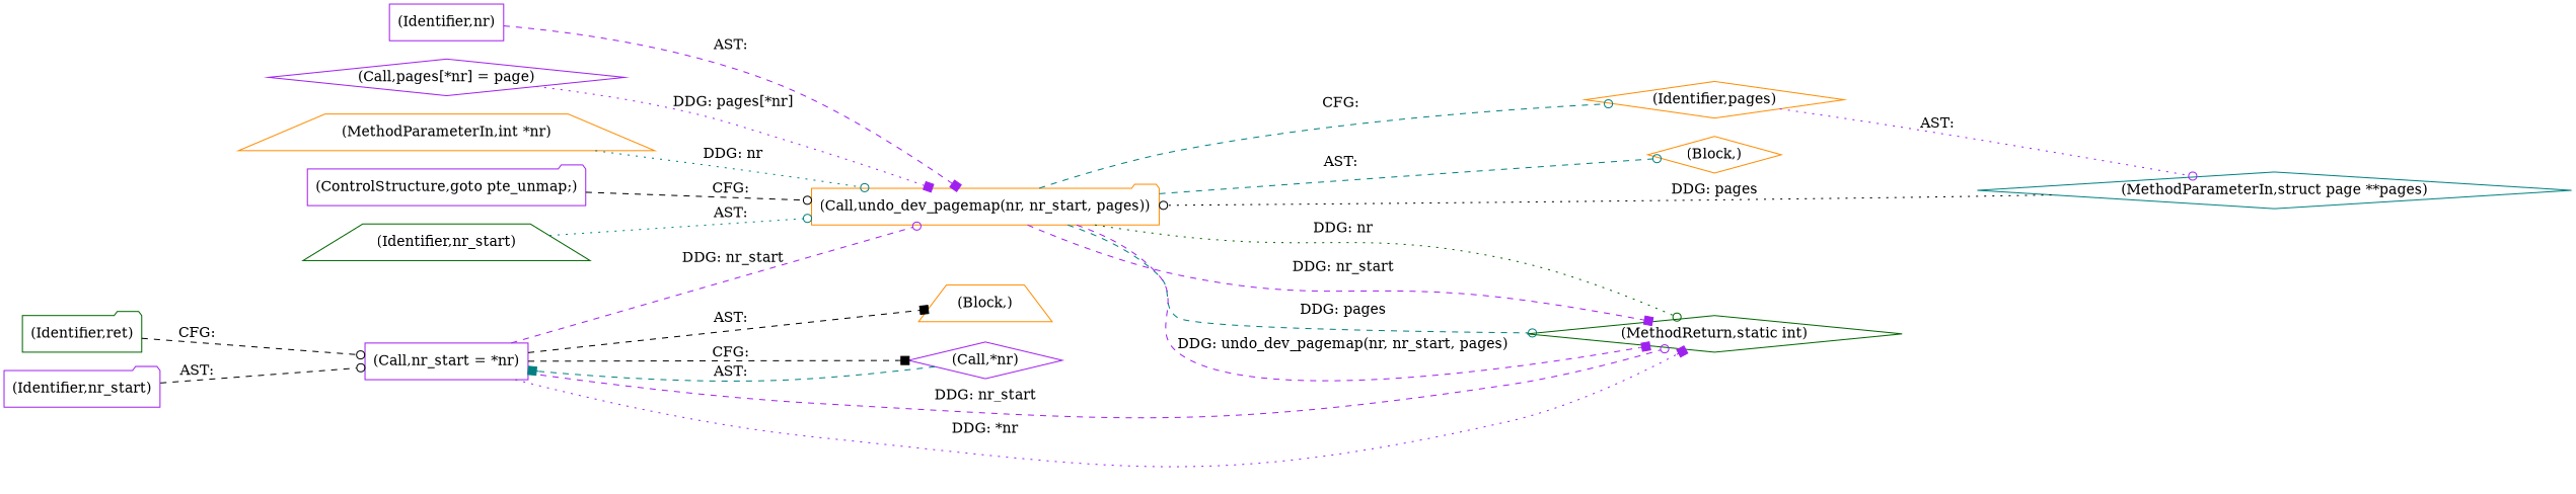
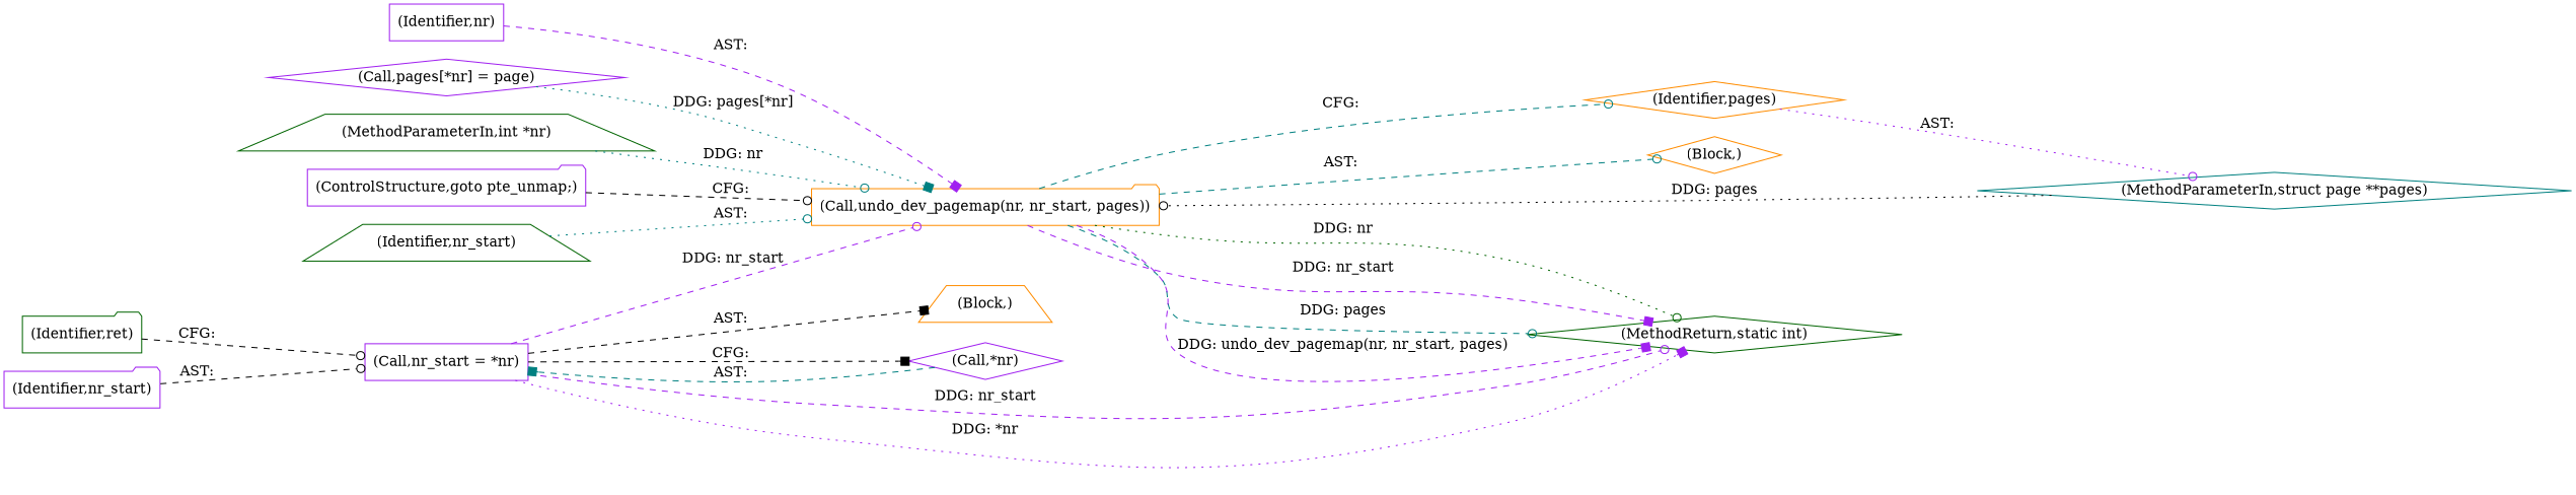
  digraph {
    rankdir=LR
    node [color=purple shape=diamond]
    edge [arrowhead=odot color=purple style=dashed]
    n1 [label="(Call,nr_start = *nr)" shape=box]
    n2 [color=darkorange label="(Call,undo_dev_pagemap(nr, nr_start, pages))" shape=folder]
    n3 [color=darkorange label="(Block,)" shape=trapezium]
    n4 [label="(Call,*nr)"]
    n5 [color=darkgreen label="(MethodReturn,static int)"]
    n6 [color=darkorange label="(Identifier,pages)"]
    n7 [color=darkorange label="(Block,)"]
    n8 [color=teal label="(MethodParameterIn,struct page **pages)"]
    n9 [label="(Identifier,nr)" shape=box]
    n10 [label="(Call,pages[*nr] = page)"]
    n11 [color=darkgreen label="(Identifier,ret)" shape=folder]
-   n12 [color=darkorange label="(MethodParameterIn,int *nr)" shape=trapezium]
+   n12 [color=darkgreen label="(MethodParameterIn,int *nr)" shape=trapezium]
    n13 [label="(ControlStructure,goto pte_unmap;)" shape=folder]
    n14 [color=darkgreen label="(Identifier,nr_start)" shape=trapezium]
    n15 [label="(Identifier,nr_start)" shape=folder]
    n1 -> n2 [label="DDG: nr_start"]
    n1 -> n3 [arrowhead=box color=black label="AST: "]
    n1 -> n4 [arrowhead=box color=black label="CFG: "]
    n1 -> n5 [label="DDG: nr_start"]
    n1 -> n5 [arrowhead=box label="DDG: *nr" style=dotted]
    n2 -> n5 [arrowhead=box label="DDG: nr_start"]
    n2 -> n5 [color=teal label="DDG: pages"]
    n2 -> n5 [arrowhead=box label="DDG: undo_dev_pagemap(nr, nr_start, pages)"]
    n2 -> n5 [color=darkgreen label="DDG: nr" style=dotted]
    n2 -> n6 [color=teal label="CFG: "]
    n2 -> n7 [color=teal label="AST: "]
    n4 -> n1 [arrowhead=box color=teal label="AST: "]
    n6 -> n8 [label="AST: " style=dotted]
    n8 -> n2 [color=black label="DDG: pages" style=dotted]
    n9 -> n2 [arrowhead=box label="AST: "]
-   n10 -> n2 [arrowhead=box label="DDG: pages[*nr]" style=dotted]
+   n10 -> n2 [arrowhead=box color=teal label="DDG: pages[*nr]" style=dotted]
    n11 -> n1 [color=black label="CFG: "]
    n12 -> n2 [color=teal label="DDG: nr" style=dotted]
    n13 -> n2 [color=black label="CFG: "]
    n14 -> n2 [color=teal label="AST: " style=dotted]
    n15 -> n1 [color=black label="AST: "]
  }
